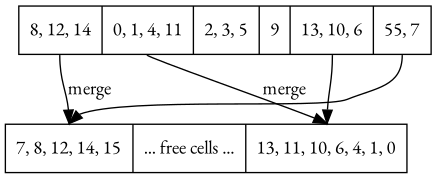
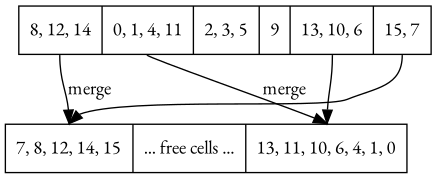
  digraph {
    fontname="EB Garamond"
    node [shape=record fontname="EB Garamond"]
    edge [headport=l1 fontname="EB Garamond"]
-   n1 [label=" <l1> 8, 12, 14 | <l2> 0, 1, 4, 11 | <l3> 2, 3, 5 | <r3> 9 | <r2> 13, 10, 6 | <r1> 55, 7"]
+   n1 [label=" <l1> 8, 12, 14 | <l2> 0, 1, 4, 11 | <l3> 2, 3, 5 | <r3> 9 | <r2> 13, 10, 6 | <r1> 15, 7"]
    n2 [label=" <l1>7, 8, 12, 14, 15 | ... free cells ... | <r1> 13, 11, 10, 6, 4, 1, 0"]
    n1 -> n2 [label=merge tailport=l1]
    n1 -> n2 [tailport=r1]
    n1 -> n2 [headport=r1 label=merge tailport=l2]
    n1 -> n2 [headport=r1 tailport=r2]
  }
